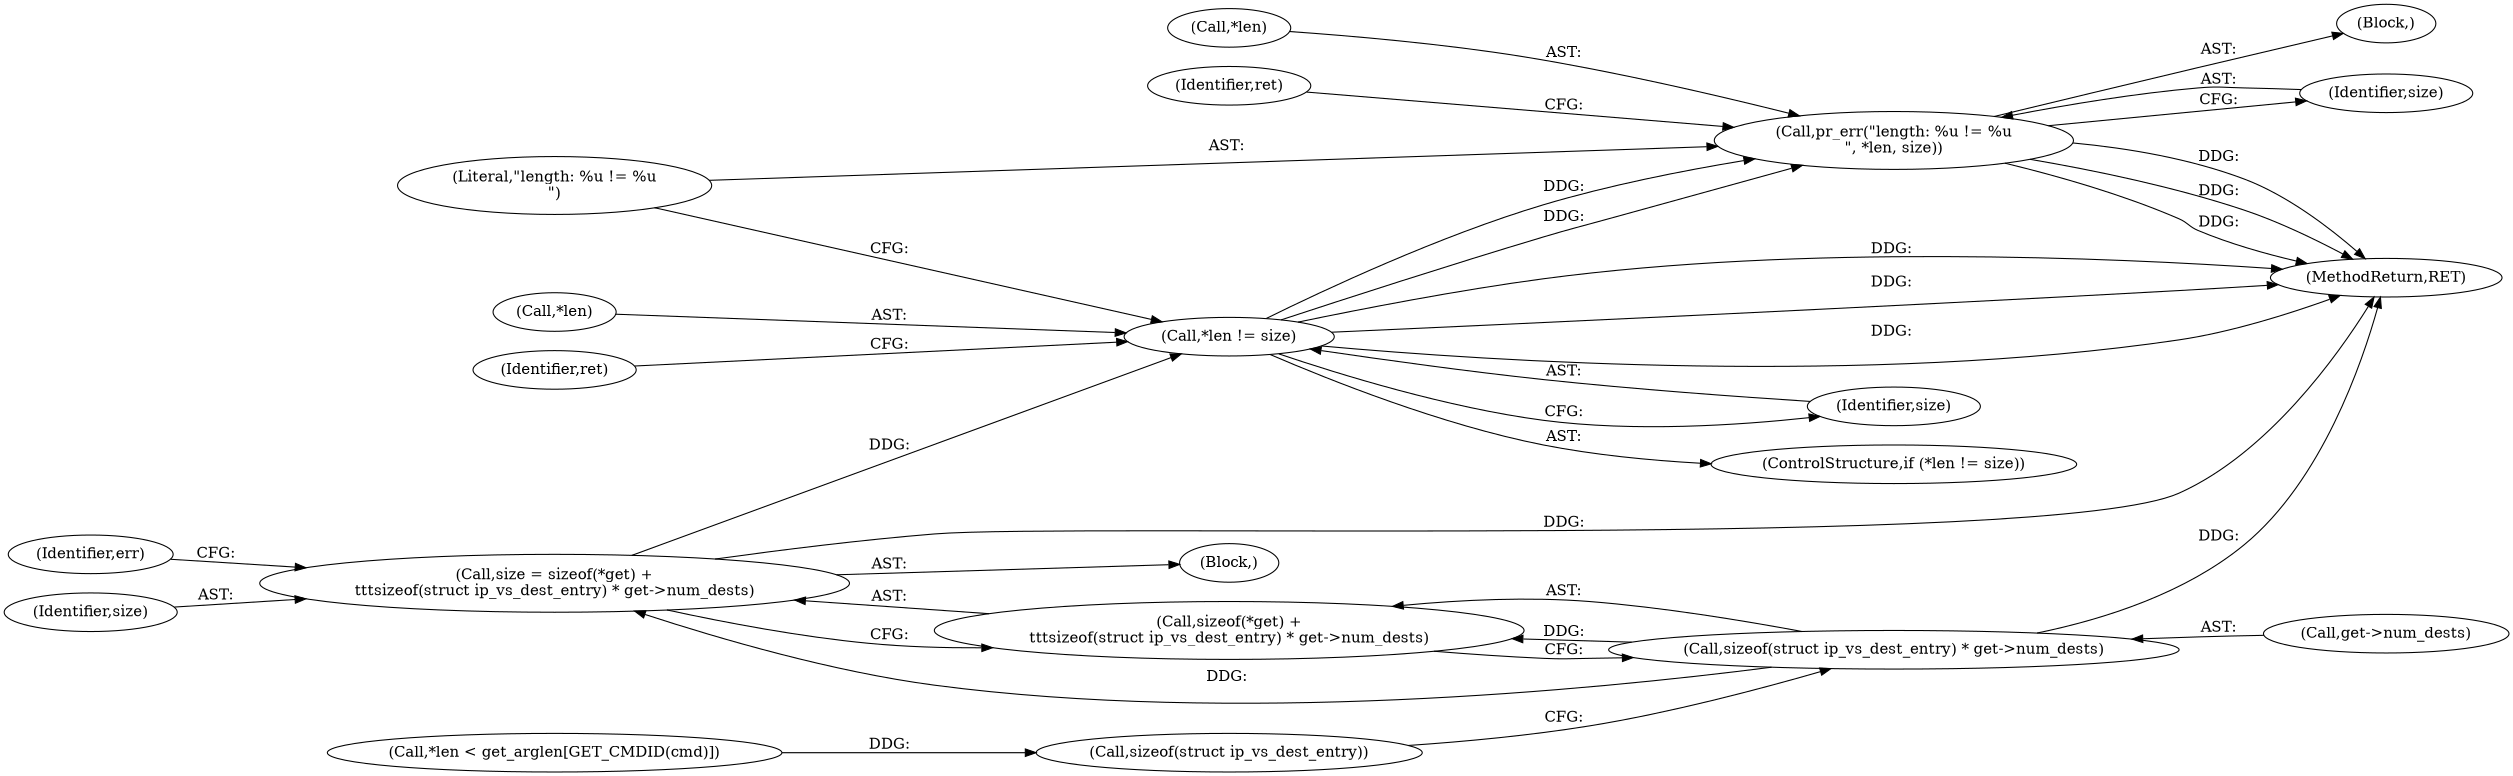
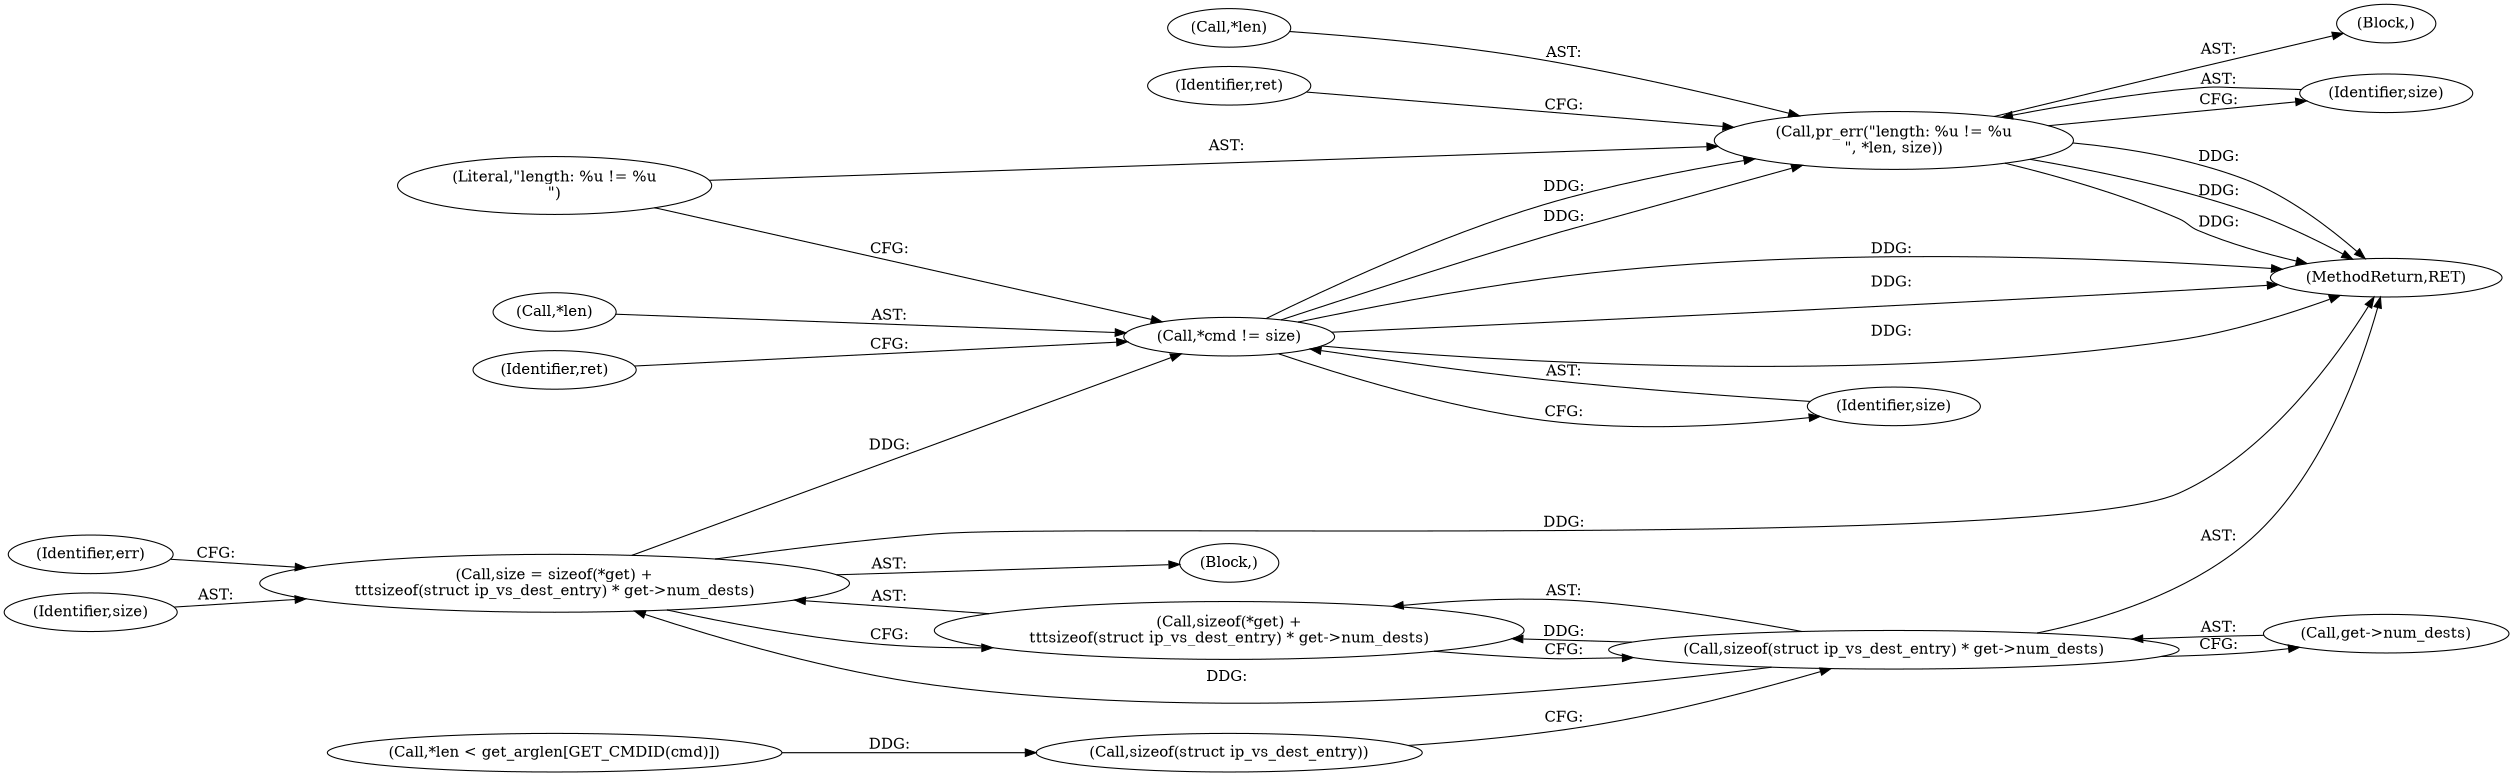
  digraph {
    rankdir=LR
    n1 [label="(Call,size = sizeof(*get) +\n\t\t\tsizeof(struct ip_vs_dest_entry) * get->num_dests)"]
-   n2 [label="(Call,*len != size)"]
+   n2 [label="(Call,*cmd != size)"]
    n3 [label="(Block,)"]
    n4 [label="(MethodReturn,RET)"]
    n5 [label="(Call,sizeof(*get) +\n\t\t\tsizeof(struct ip_vs_dest_entry) * get->num_dests)"]
    n6 [label="(Call,pr_err(\"length: %u != %u\n\", *len, size))"]
    n7 [label="(Identifier,size)"]
-   n8 [label="(ControlStructure,if (*len != size))"]
    n9 [label="(Call,sizeof(struct ip_vs_dest_entry) * get->num_dests)"]
    n10 [label="(Call,get->num_dests)"]
    n11 [label="(Block,)"]
    n12 [label="(Identifier,size)"]
    n13 [label="(Call,sizeof(struct ip_vs_dest_entry))"]
    n14 [label="(Identifier,err)"]
    n15 [label="(Call,*len)"]
    n16 [label="(Call,*len)"]
    n17 [label="(Call,*len < get_arglen[GET_CMDID(cmd)])"]
    n18 [label="(Identifier,size)"]
    n19 [label="(Identifier,ret)"]
    n20 [label="(Identifier,ret)"]
    n21 [label="(Literal,\"length: %u != %u\n\")"]
    n1 -> n2 [label="DDG: "]
    n1 -> n3 [label="AST: "]
    n1 -> n4 [label="DDG: "]
    n1 -> n5 [label="CFG: "]
    n2 -> n4 [label="DDG: "]
    n2 -> n4 [label="DDG: "]
    n2 -> n4 [label="DDG: "]
    n2 -> n6 [label="DDG: "]
    n2 -> n6 [label="DDG: "]
    n2 -> n7 [label="CFG: "]
-   n2 -> n8 [label="AST: "]
    n5 -> n1 [label="AST: "]
    n5 -> n9 [label="CFG: "]
    n6 -> n4 [label="DDG: "]
    n6 -> n4 [label="DDG: "]
    n6 -> n4 [label="DDG: "]
    n6 -> n11 [label="AST: "]
    n6 -> n12 [label="CFG: "]
    n7 -> n2 [label="AST: "]
    n9 -> n1 [label="DDG: "]
-   n9 -> n4 [label="DDG: "]
+   n9 -> n4 [label="AST: "]
    n9 -> n5 [label="AST: "]
    n9 -> n5 [label="DDG: "]
+   n9 -> n10 [label="CFG: "]
    n10 -> n9 [label="AST: "]
    n12 -> n6 [label="AST: "]
    n13 -> n9 [label="CFG: "]
    n14 -> n1 [label="CFG: "]
    n15 -> n6 [label="AST: "]
    n16 -> n2 [label="AST: "]
    n17 -> n13 [label="DDG: "]
    n18 -> n1 [label="AST: "]
    n19 -> n2 [label="CFG: "]
    n20 -> n6 [label="CFG: "]
    n21 -> n2 [label="CFG: "]
    n21 -> n6 [label="AST: "]
  }
